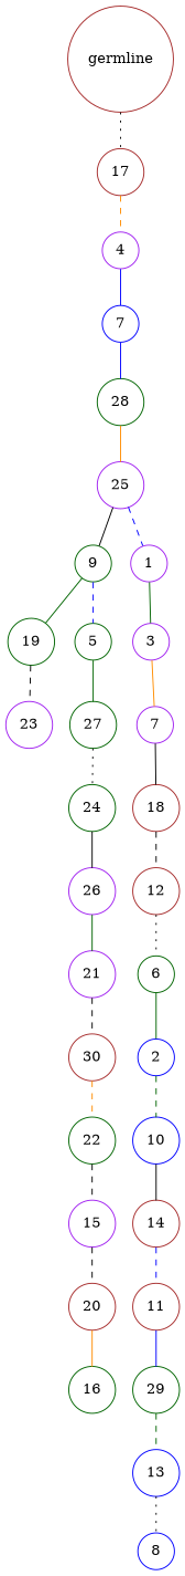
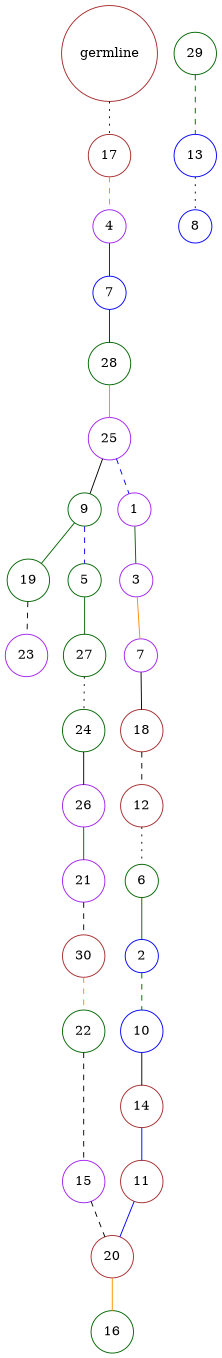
  graph {
    rankdir=UD
    splines=line
    node [color=darkgreen shape=circle]
    edge [color=black style=solid]
    n1 [color=brown label=germline]
    n2 [color=brown label=17]
    n3 [color=purple label=4]
    n4 [color=blue label=7]
    n5 [label=28]
    n6 [color=purple label=25]
    n7 [label=9]
    n8 [color=purple label=1]
    n9 [label=19]
    n10 [label=5]
    n11 [color=purple label=3]
    n12 [color=purple label=23]
    n13 [label=27]
    n14 [label=24]
    n15 [color=purple label=26]
    n16 [color=purple label=21]
    n17 [color=brown label=30]
    n18 [label=22]
    n19 [color=purple label=15]
    n20 [color=brown label=20]
    n21 [label=16]
    n22 [color=purple label=7]
    n23 [color=brown label=18]
    n24 [color=brown label=12]
    n25 [label=6]
    n26 [color=blue label=2]
    n27 [color=blue label=10]
    n28 [color=brown label=14]
    n29 [color=brown label=11]
    n30 [label=29]
    n31 [color=blue label=13]
    n32 [color=blue label=8]
    n1 -- n2 [style=dotted]
    n2 -- n3 [color=darkorange style=dashed]
    n3 -- n4 [color=blue]
    n4 -- n5 [color=blue]
    n5 -- n6 [color=darkorange]
    n6 -- n7
    n6 -- n8 [color=blue style=dashed]
    n7 -- n9 [color=darkgreen]
    n7 -- n10 [color=blue style=dashed]
    n8 -- n11 [color=darkgreen]
    n9 -- n12 [style=dashed]
    n10 -- n13 [color=darkgreen]
    n11 -- n22 [color=darkorange]
    n13 -- n14 [style=dotted]
    n14 -- n15
    n15 -- n16 [color=darkgreen]
    n16 -- n17 [style=dashed]
    n17 -- n18 [color=darkorange style=dashed]
    n18 -- n19 [style=dashed]
    n19 -- n20 [style=dashed]
    n20 -- n21 [color=darkorange]
    n22 -- n23
    n23 -- n24 [style=dashed]
    n24 -- n25 [style=dotted]
    n25 -- n26 [color=darkgreen]
    n26 -- n27 [color=darkgreen style=dashed]
    n27 -- n28
-   n28 -- n29 [color=blue style=dashed]
-   n29 -- n30 [color=blue]
+   n28 -- n29 [color=blue]
+   n29 -- n20 [color=blue]
    n30 -- n31 [color=darkgreen style=dashed]
    n31 -- n32 [style=dotted]
  }
